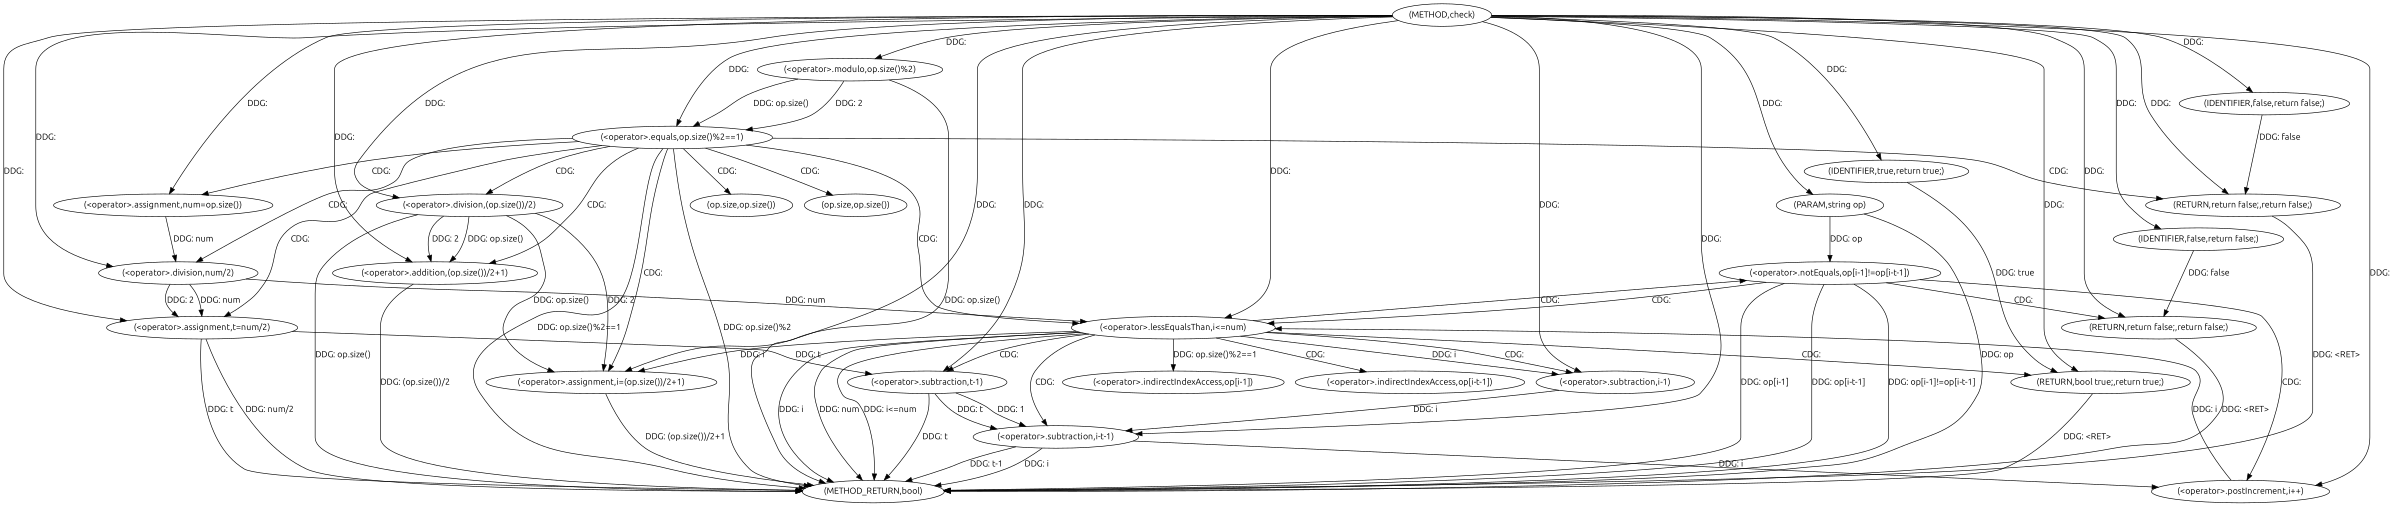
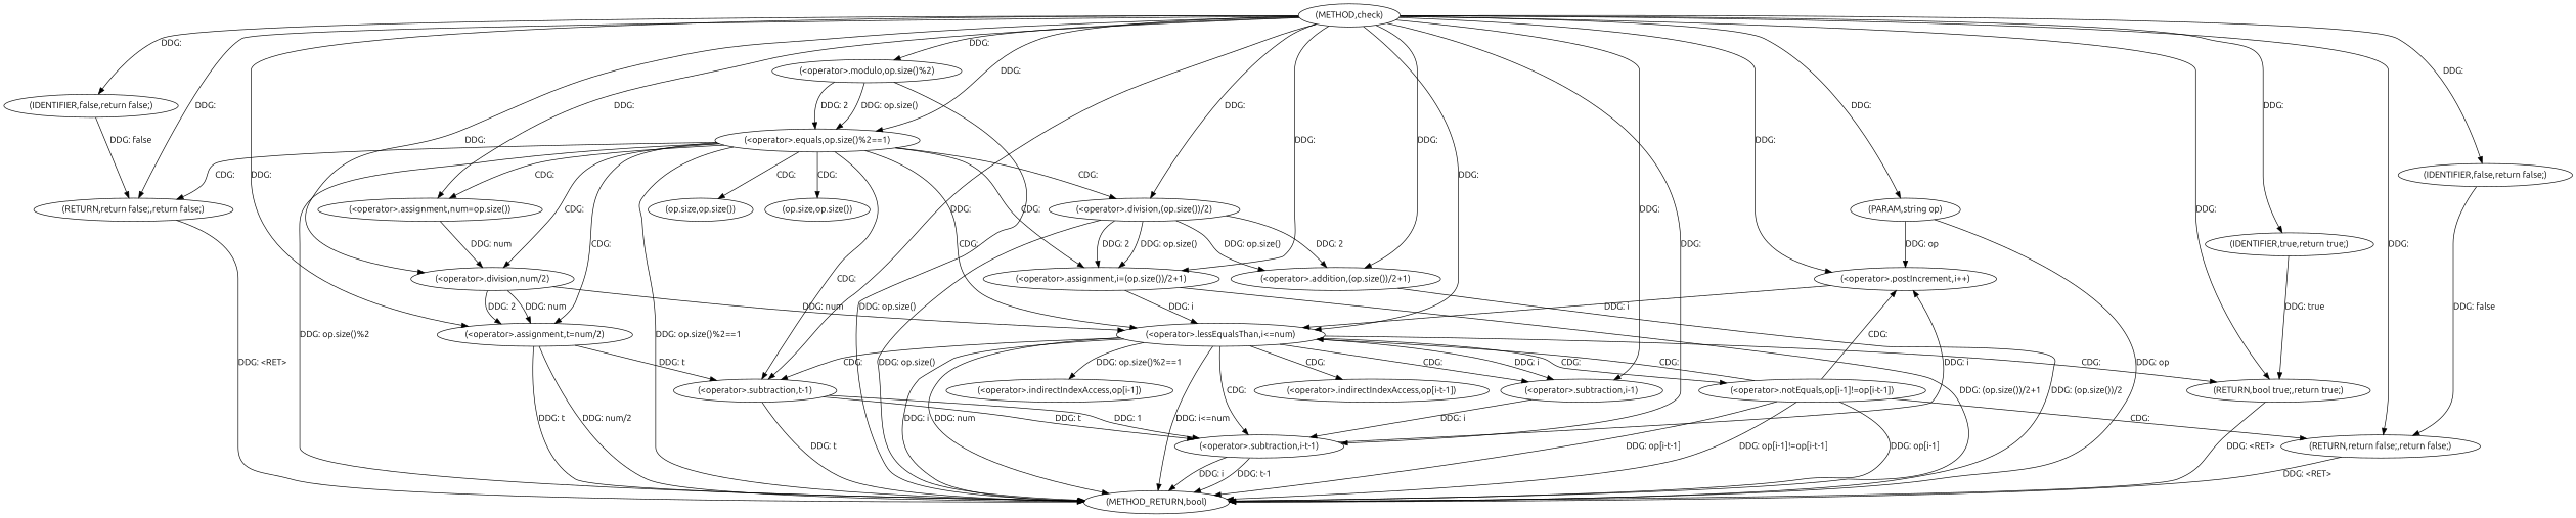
  digraph {
    fontname=Ubuntu
    node [fontname=Ubuntu]
    edge [fontname=Ubuntu]
    n1 [label="(METHOD,check)"]
    n2 [label="(PARAM,string op)"]
    n3 [label="(<operator>.equals,op.size()%2==1)"]
    n4 [label="(RETURN,return false;,return false;)"]
    n5 [label="(IDENTIFIER,false,return false;)"]
    n6 [label="(<operator>.modulo,op.size()%2)"]
    n7 [label="(<operator>.assignment,num=op.size())"]
    n8 [label="(<operator>.assignment,t=num/2)"]
    n9 [label="(RETURN,bool true;,return true;)"]
    n10 [label="(<operator>.assignment,i=(op.size())/2+1)"]
    n11 [label="(<operator>.lessEqualsThan,i<=num)"]
    n12 [label="(<operator>.postIncrement,i++)"]
    n13 [label="(IDENTIFIER,true,return true;)"]
    n14 [label="(<operator>.division,num/2)"]
    n15 [label="(RETURN,return false;,return false;)"]
    n16 [label="(<operator>.addition,(op.size())/2+1)"]
    n17 [label="(IDENTIFIER,false,return false;)"]
    n18 [label="(<operator>.division,(op.size())/2)"]
    n19 [label="(<operator>.subtraction,i-1)"]
    n20 [label="(<operator>.subtraction,i-t-1)"]
    n21 [label="(<operator>.subtraction,t-1)"]
    n22 [label="(METHOD_RETURN,bool)"]
    n23 [label="(<operator>.notEquals,op[i-1]!=op[i-t-1])"]
    n24 [label="(op.size,op.size())"]
    n25 [label="(op.size,op.size())"]
    n26 [label="(<operator>.indirectIndexAccess,op[i-1])"]
    n27 [label="(<operator>.indirectIndexAccess,op[i-t-1])"]
    n1 -> n2 [label="DDG: "]
    n1 -> n3 [label="DDG: "]
    n1 -> n4 [label="DDG: "]
    n1 -> n5 [label="DDG: "]
    n1 -> n6 [label="DDG: "]
    n1 -> n7 [label="DDG: "]
    n1 -> n8 [label="DDG: "]
    n1 -> n9 [label="DDG: "]
    n1 -> n10 [label="DDG: "]
    n1 -> n11 [label="DDG: "]
    n1 -> n12 [label="DDG: "]
    n1 -> n13 [label="DDG: "]
    n1 -> n14 [label="DDG: "]
    n1 -> n15 [label="DDG: "]
    n1 -> n16 [label="DDG: "]
    n1 -> n17 [label="DDG: "]
    n1 -> n18 [label="DDG: "]
    n1 -> n19 [label="DDG: "]
    n1 -> n20 [label="DDG: "]
    n1 -> n21 [label="DDG: "]
    n2 -> n22 [label="DDG: op"]
-   n2 -> n23 [label="DDG: op"]
+   n2 -> n12 [label="DDG: op"]
    n3 -> n4 [label="CDG: "]
    n3 -> n7 [label="CDG: "]
    n3 -> n8 [label="CDG: "]
    n3 -> n10 [label="CDG: "]
    n3 -> n11 [label="CDG: "]
    n3 -> n14 [label="CDG: "]
-   n3 -> n16 [label="CDG: "]
+   n3 -> n21 [label="CDG: "]
    n3 -> n18 [label="CDG: "]
    n3 -> n22 [label="DDG: op.size()%2"]
    n3 -> n22 [label="DDG: op.size()%2==1"]
    n3 -> n24 [label="CDG: "]
    n3 -> n25 [label="CDG: "]
    n4 -> n22 [label="DDG: <RET>"]
    n5 -> n4 [label="DDG: false"]
    n6 -> n3 [label="DDG: 2"]
    n6 -> n3 [label="DDG: op.size()"]
    n6 -> n22 [label="DDG: op.size()"]
    n7 -> n14 [label="DDG: num"]
    n8 -> n21 [label="DDG: t"]
    n8 -> n22 [label="DDG: t"]
    n8 -> n22 [label="DDG: num/2"]
    n9 -> n22 [label="DDG: <RET>"]
-   n11 -> n10 [label="DDG: i"]
+   n10 -> n11 [label="DDG: i"]
    n10 -> n22 [label="DDG: (op.size())/2+1"]
    n11 -> n9 [label="CDG: "]
    n11 -> n19 [label="DDG: i"]
    n11 -> n19 [label="CDG: "]
    n11 -> n20 [label="CDG: "]
    n11 -> n21 [label="CDG: "]
    n11 -> n22 [label="DDG: i"]
    n11 -> n22 [label="DDG: num"]
    n11 -> n22 [label="DDG: i<=num"]
    n11 -> n23 [label="CDG: "]
    n11 -> n26 [label="DDG: op.size()%2==1"]
    n11 -> n27 [label="CDG: "]
    n12 -> n11 [label="DDG: i"]
    n13 -> n9 [label="DDG: true"]
    n14 -> n8 [label="DDG: num"]
    n14 -> n8 [label="DDG: 2"]
    n14 -> n11 [label="DDG: num"]
    n15 -> n22 [label="DDG: <RET>"]
    n16 -> n22 [label="DDG: (op.size())/2"]
    n17 -> n15 [label="DDG: false"]
    n18 -> n10 [label="DDG: 2"]
    n18 -> n10 [label="DDG: op.size()"]
    n18 -> n16 [label="DDG: 2"]
    n18 -> n16 [label="DDG: op.size()"]
    n18 -> n22 [label="DDG: op.size()"]
    n19 -> n20 [label="DDG: i"]
    n20 -> n12 [label="DDG: i"]
    n20 -> n22 [label="DDG: i"]
    n20 -> n22 [label="DDG: t-1"]
    n21 -> n20 [label="DDG: t"]
    n21 -> n20 [label="DDG: 1"]
    n21 -> n22 [label="DDG: t"]
    n23 -> n11 [label="CDG: "]
    n23 -> n12 [label="CDG: "]
    n23 -> n15 [label="CDG: "]
    n23 -> n22 [label="DDG: op[i-1]"]
    n23 -> n22 [label="DDG: op[i-t-1]"]
    n23 -> n22 [label="DDG: op[i-1]!=op[i-t-1]"]
  }
